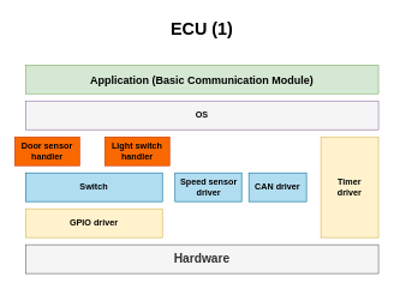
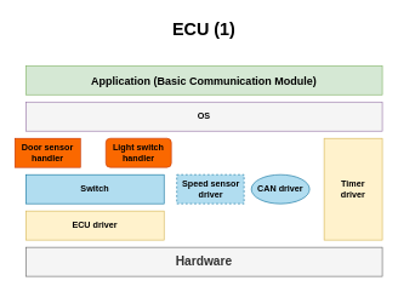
  <mxCell id="0" />
  <mxCell id="1" parent="0" />
  <mxCell id="2" value="Hardware" style="rounded=0;whiteSpace=wrap;html=1;fillColor=#f5f5f5;fontColor=#333333;strokeColor=#666666;fontStyle=1;fontSize=17;" parent="1" vertex="1"><mxGeometry x="35" y="340" width="490" height="40" as="geometry" /></mxCell>
- <mxCell id="3" value="GPIO driver" style="rounded=0;whiteSpace=wrap;html=1;fillColor=#fff2cc;strokeColor=#d6b656;fontStyle=1" parent="1" vertex="1"><mxGeometry x="35" y="290" width="190" height="40" as="geometry" /></mxCell>
+ <mxCell id="3" value="ECU driver" style="rounded=0;whiteSpace=wrap;html=1;fillColor=#fff2cc;strokeColor=#d6b656;fontStyle=1" parent="1" vertex="1"><mxGeometry x="35" y="290" width="190" height="40" as="geometry" /></mxCell>
  <mxCell id="4" value="Timer&lt;br&gt;driver" style="rounded=0;whiteSpace=wrap;html=1;fillColor=#fff2cc;strokeColor=#d6b656;fontStyle=1" parent="1" vertex="1"><mxGeometry x="445" y="190" width="80" height="140" as="geometry" /></mxCell>
  <mxCell id="5" value="Door sensor handler" style="rounded=0;whiteSpace=wrap;html=1;fillColor=#fa6800;strokeColor=#C73500;fontStyle=1;fontColor=#000000;" parent="1" vertex="1"><mxGeometry x="20" y="190" width="90" height="40" as="geometry" /></mxCell>
- <mxCell id="6" value="Light switch handler" style="rounded=0;whiteSpace=wrap;html=1;fillColor=#fa6800;strokeColor=#C73500;fontStyle=1;fontColor=#000000;" parent="1" vertex="1"><mxGeometry x="145" y="190" width="90" height="40" as="geometry" /></mxCell>
- <mxCell id="7" value="Speed sensor driver" style="rounded=0;whiteSpace=wrap;html=1;fillColor=#b1ddf0;strokeColor=#10739e;fontStyle=1" parent="1" vertex="1"><mxGeometry x="242.5" y="240" width="92.5" height="40" as="geometry" /></mxCell>
+ <mxCell id="6" value="Light switch handler" style="whiteSpace=wrap;html=1;fillColor=#fa6800;strokeColor=#C73500;fontStyle=1;fontColor=#000000;rounded=1;" parent="1" vertex="1"><mxGeometry x="145" y="190" width="90" height="40" as="geometry" /></mxCell>
+ <mxCell id="7" value="Speed sensor driver" style="rounded=0;whiteSpace=wrap;html=1;fillColor=#b1ddf0;strokeColor=#10739e;fontStyle=1;dashed=1;" parent="1" vertex="1"><mxGeometry x="242.5" y="240" width="92.5" height="40" as="geometry" /></mxCell>
  <mxCell id="8" value="Application (Basic Communication Module)" style="rounded=0;whiteSpace=wrap;html=1;fillColor=#d5e8d4;strokeColor=#82b366;fontStyle=1;fontSize=15;" parent="1" vertex="1"><mxGeometry x="35" y="90" width="490" height="40" as="geometry" /></mxCell>
  <mxCell id="9" value="OS" style="rounded=0;whiteSpace=wrap;html=1;rotation=0;fillColor=#f5f5f5;strokeColor=#9673a6;fontStyle=1;" parent="1" vertex="1"><mxGeometry x="35" y="140" width="490" height="40" as="geometry" /></mxCell>
  <mxCell id="10" value="&lt;h1&gt;ECU (1)&lt;/h1&gt;" style="text;html=1;strokeColor=none;fillColor=none;spacing=5;spacingTop=-20;whiteSpace=wrap;overflow=hidden;rounded=0;align=center;" parent="1" vertex="1"><mxGeometry x="160" y="20" width="240" height="40" as="geometry" /></mxCell>
- <mxCell id="11" value="CAN driver" style="rounded=0;whiteSpace=wrap;html=1;fillColor=#b1ddf0;strokeColor=#10739e;fontStyle=1" parent="1" vertex="1"><mxGeometry x="345" y="240" width="80" height="40" as="geometry" /></mxCell>
+ <mxCell id="11" value="CAN driver" style="ellipse;whiteSpace=wrap;html=1;fillColor=#b1ddf0;strokeColor=#10739e;fontStyle=1;" parent="1" vertex="1"><mxGeometry x="345" y="240" width="80" height="40" as="geometry" /></mxCell>
  <mxCell id="12" value="Switch" style="rounded=0;whiteSpace=wrap;html=1;fillColor=#b1ddf0;strokeColor=#10739e;fontStyle=1" parent="1" vertex="1"><mxGeometry x="35" y="240" width="190" height="40" as="geometry" /></mxCell>
